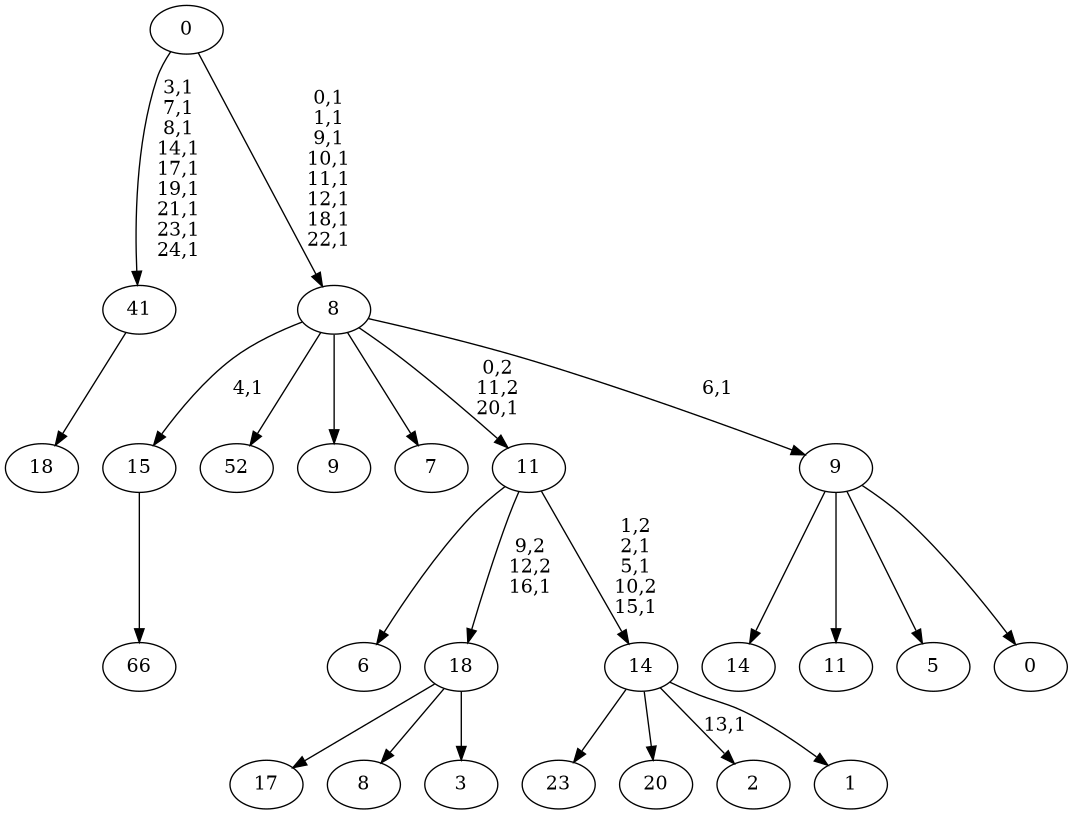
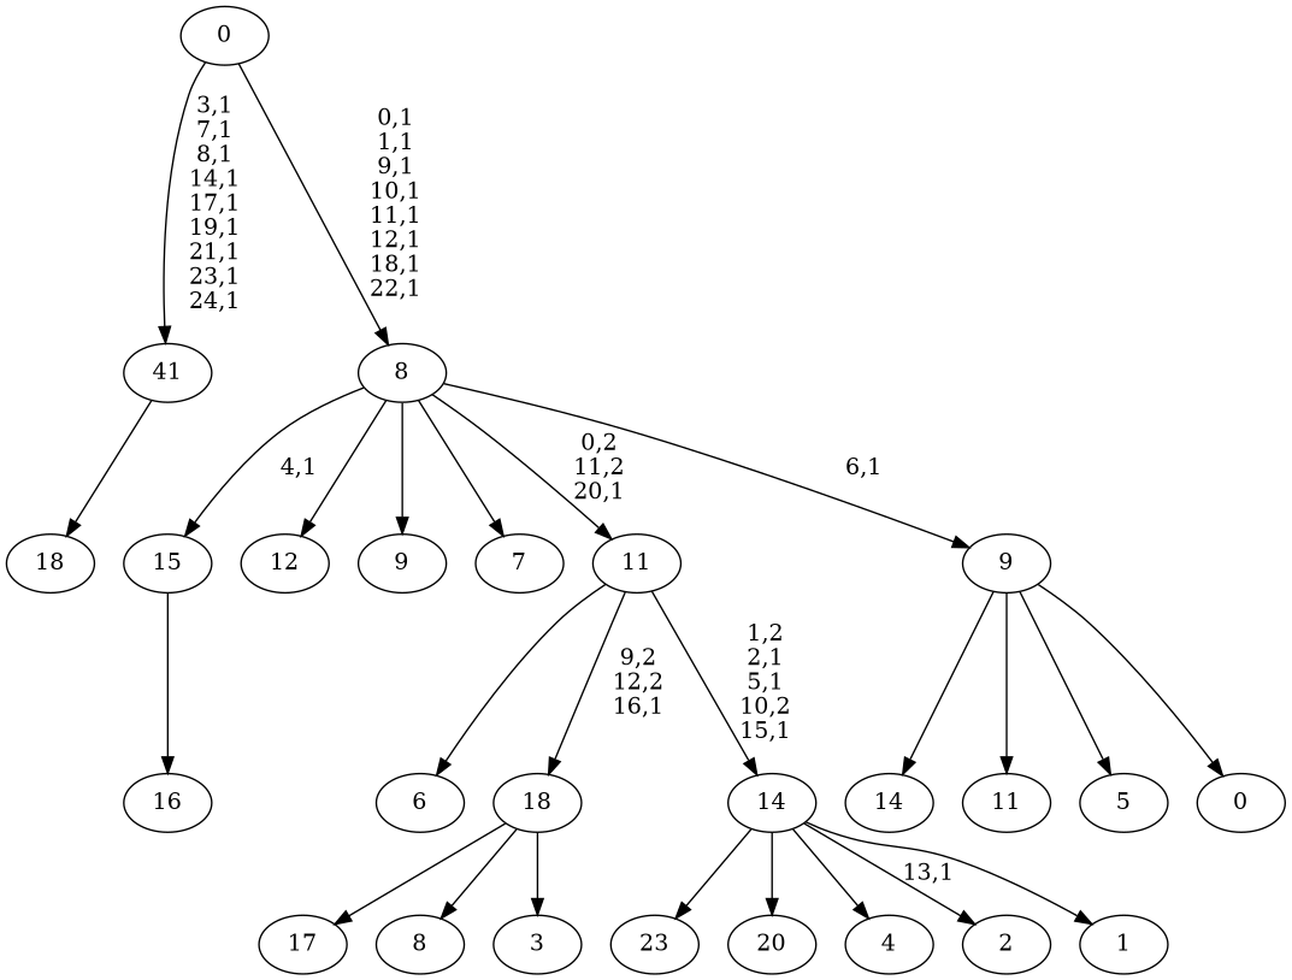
  digraph {
    n1 [label=18]
    n2 [label=17]
-   n3 [label=66]
+   n3 [label=16]
    41
    n5 [label=15]
    n6 [label=14]
    n7 [label=23]
-   n8 [label=52]
+   n8 [label=12]
    n9 [label=11]
    n10 [label=20]
    n11 [label=9]
    n12 [label=8]
    n13 [label=7]
    n14 [label=6]
    n15 [label=5]
+   n16 [label=4]
    n17 [label=3]
    18
    n19 [label=2]
    n20 [label=1]
    14
    11
    n23 [label=0]
    9
    8
    0
    41 -> n1
    n5 -> n3
    18 -> n2
    18 -> n12
    18 -> n17
    14 -> n7
    14 -> n10
+   14 -> n16
    14 -> n19 [label="13,1"]
    14 -> n20
    11 -> n14
    11 -> 18 [label="9,2\n12,2\n16,1"]
    11 -> 14 [label="1,2\n2,1\n5,1\n10,2\n15,1"]
    9 -> n6
    9 -> n9
    9 -> n15
    9 -> n23
    8 -> n5 [label="4,1"]
    8 -> n8
    8 -> n11
    8 -> n13
    8 -> 11 [label="0,2\n11,2\n20,1"]
    8 -> 9 [label="6,1"]
    0 -> 41 [label="3,1\n7,1\n8,1\n14,1\n17,1\n19,1\n21,1\n23,1\n24,1"]
    0 -> 8 [label="0,1\n1,1\n9,1\n10,1\n11,1\n12,1\n18,1\n22,1"]
  }
